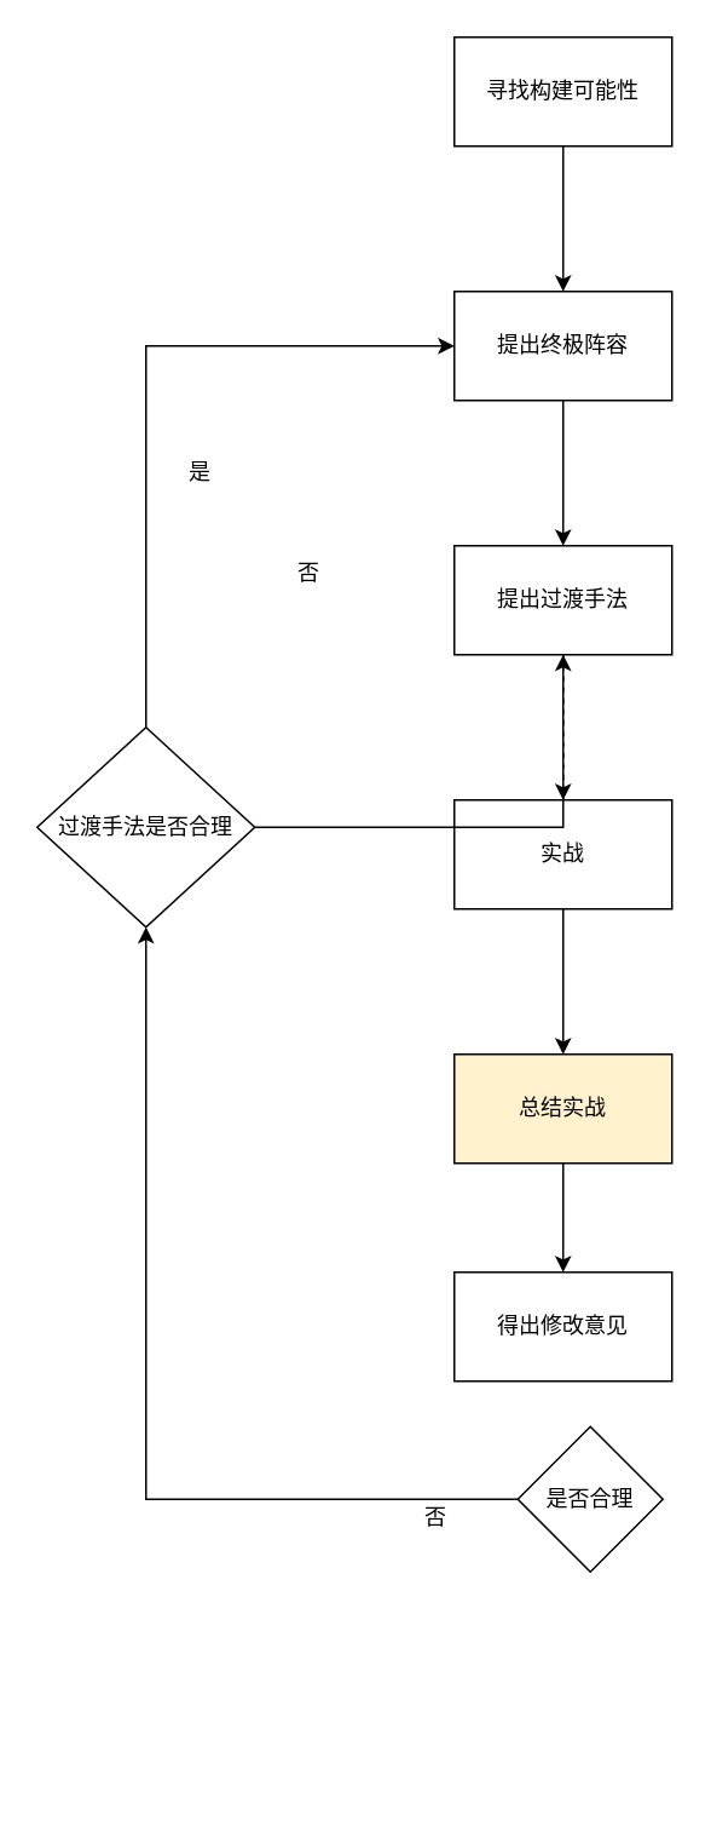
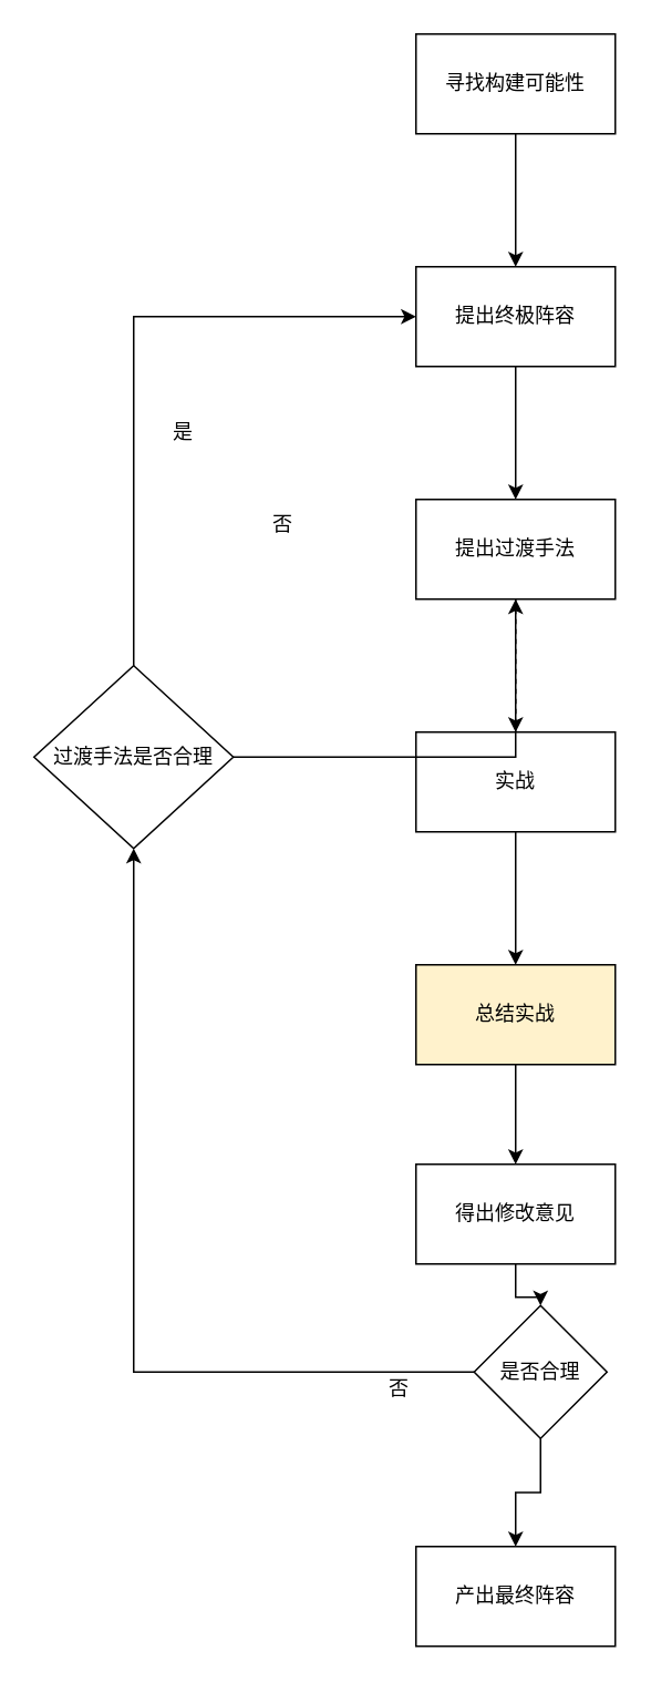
  <mxCell id="0" />
  <mxCell id="1" parent="0" />
  <mxCell id="2" value="" style="edgeStyle=orthogonalEdgeStyle;rounded=0;orthogonalLoop=1;jettySize=auto;html=1;" edge="1" parent="1" source="3" target="5"><mxGeometry relative="1" as="geometry" /></mxCell>
  <mxCell id="3" value="寻找构建可能性" style="rounded=0;whiteSpace=wrap;html=1;" vertex="1" parent="1"><mxGeometry x="250" y="20" width="120" height="60" as="geometry" /></mxCell>
  <mxCell id="4" value="" style="edgeStyle=orthogonalEdgeStyle;rounded=0;orthogonalLoop=1;jettySize=auto;html=1;" edge="1" parent="1" source="5" target="7"><mxGeometry relative="1" as="geometry" /></mxCell>
  <mxCell id="5" value="提出终极阵容" style="rounded=0;whiteSpace=wrap;html=1;" vertex="1" parent="1"><mxGeometry x="250" y="160" width="120" height="60" as="geometry" /></mxCell>
  <mxCell id="6" value="" style="edgeStyle=orthogonalEdgeStyle;rounded=0;orthogonalLoop=1;jettySize=auto;html=1;dashed=1;" edge="1" parent="1" source="7" target="9"><mxGeometry relative="1" as="geometry" /></mxCell>
  <mxCell id="7" value="提出过渡手法" style="rounded=0;whiteSpace=wrap;html=1;" vertex="1" parent="1"><mxGeometry x="250" y="300" width="120" height="60" as="geometry" /></mxCell>
  <mxCell id="8" value="" style="edgeStyle=orthogonalEdgeStyle;rounded=0;orthogonalLoop=1;jettySize=auto;html=1;" edge="1" parent="1" source="9" target="11"><mxGeometry relative="1" as="geometry" /></mxCell>
  <mxCell id="9" value="实战" style="rounded=0;whiteSpace=wrap;html=1;" vertex="1" parent="1"><mxGeometry x="250" y="440" width="120" height="60" as="geometry" /></mxCell>
  <mxCell id="10" value="" style="edgeStyle=orthogonalEdgeStyle;rounded=0;orthogonalLoop=1;jettySize=auto;html=1;" edge="1" parent="1" source="11" target="13"><mxGeometry relative="1" as="geometry" /></mxCell>
  <mxCell id="11" value="总结实战" style="rounded=0;whiteSpace=wrap;html=1;fillColor=#fff2cc;" vertex="1" parent="1"><mxGeometry x="250" y="580" width="120" height="60" as="geometry" /></mxCell>
+ <mxCell id="12" value="" style="edgeStyle=orthogonalEdgeStyle;rounded=0;orthogonalLoop=1;jettySize=auto;html=1;" edge="1" parent="1" source="13" target="16"><mxGeometry relative="1" as="geometry" /></mxCell>
  <mxCell id="13" value="得出修改意见" style="rounded=0;whiteSpace=wrap;html=1;" vertex="1" parent="1"><mxGeometry x="250" y="700" width="120" height="60" as="geometry" /></mxCell>
+ <mxCell id="14" value="" style="edgeStyle=orthogonalEdgeStyle;rounded=0;orthogonalLoop=1;jettySize=auto;html=1;" edge="1" parent="1" source="16" target="18"><mxGeometry relative="1" as="geometry" /></mxCell>
  <mxCell id="15" style="edgeStyle=orthogonalEdgeStyle;rounded=0;orthogonalLoop=1;jettySize=auto;html=1;entryX=0.5;entryY=1;entryDx=0;entryDy=0;" edge="1" parent="1" source="16" target="21"><mxGeometry relative="1" as="geometry"><mxPoint x="90" y="360" as="targetPoint" /></mxGeometry></mxCell>
  <mxCell id="16" value="是否合理" style="rhombus;whiteSpace=wrap;html=1;" vertex="1" parent="1"><mxGeometry x="285" y="785" width="80" height="80" as="geometry" /></mxCell>
  <mxCell id="17" value="否" style="text;html=1;strokeColor=none;fillColor=none;align=center;verticalAlign=middle;whiteSpace=wrap;rounded=0;" vertex="1" parent="1"><mxGeometry x="210" y="820" width="60" height="30" as="geometry" /></mxCell>
+ <mxCell id="18" value="产出最终阵容" style="rounded=0;whiteSpace=wrap;html=1;" vertex="1" parent="1"><mxGeometry x="250" y="930" width="120" height="60" as="geometry" /></mxCell>
  <mxCell id="19" value="" style="edgeStyle=orthogonalEdgeStyle;rounded=0;orthogonalLoop=1;jettySize=auto;html=1;" edge="1" parent="1" source="21" target="7"><mxGeometry relative="1" as="geometry" /></mxCell>
  <mxCell id="20" style="edgeStyle=orthogonalEdgeStyle;rounded=0;orthogonalLoop=1;jettySize=auto;html=1;entryX=0;entryY=0.5;entryDx=0;entryDy=0;exitX=0.5;exitY=0;exitDx=0;exitDy=0;" edge="1" parent="1" source="21" target="5"><mxGeometry relative="1" as="geometry" /></mxCell>
  <mxCell id="21" value="&lt;span&gt;过渡手法是否合理&lt;/span&gt;" style="rhombus;whiteSpace=wrap;html=1;" vertex="1" parent="1"><mxGeometry x="20" y="400" width="120" height="110" as="geometry" /></mxCell>
  <mxCell id="22" value="否" style="text;html=1;strokeColor=none;fillColor=none;align=center;verticalAlign=middle;whiteSpace=wrap;rounded=0;" vertex="1" parent="1"><mxGeometry x="140" y="300" width="60" height="30" as="geometry" /></mxCell>
  <mxCell id="23" value="是" style="text;html=1;strokeColor=none;fillColor=none;align=center;verticalAlign=middle;whiteSpace=wrap;rounded=0;" vertex="1" parent="1"><mxGeometry x="80" y="245" width="60" height="30" as="geometry" /></mxCell>
